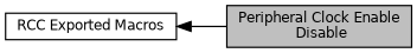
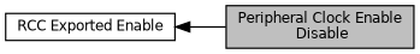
  digraph {
    rankdir=LR
    node [color=black fontname=Helvetica fontsize=10 shape=box style=filled]
-   n1 [fillcolor=white height=0.2 label="RCC Exported Macros" width=0.4]
+   n1 [fillcolor=white height=0.2 label="RCC Exported Enable" width=0.4]
    n2 [fillcolor=grey75 fontcolor=black height=0.2 label="Peripheral Clock Enable\l Disable" width=0.4]
    n1 -> n2 [dir=back fontname=Helvetica fontsize=10 labelfontname=Helvetica labelfontsize=10 shape=plaintext style=solid]
  }
